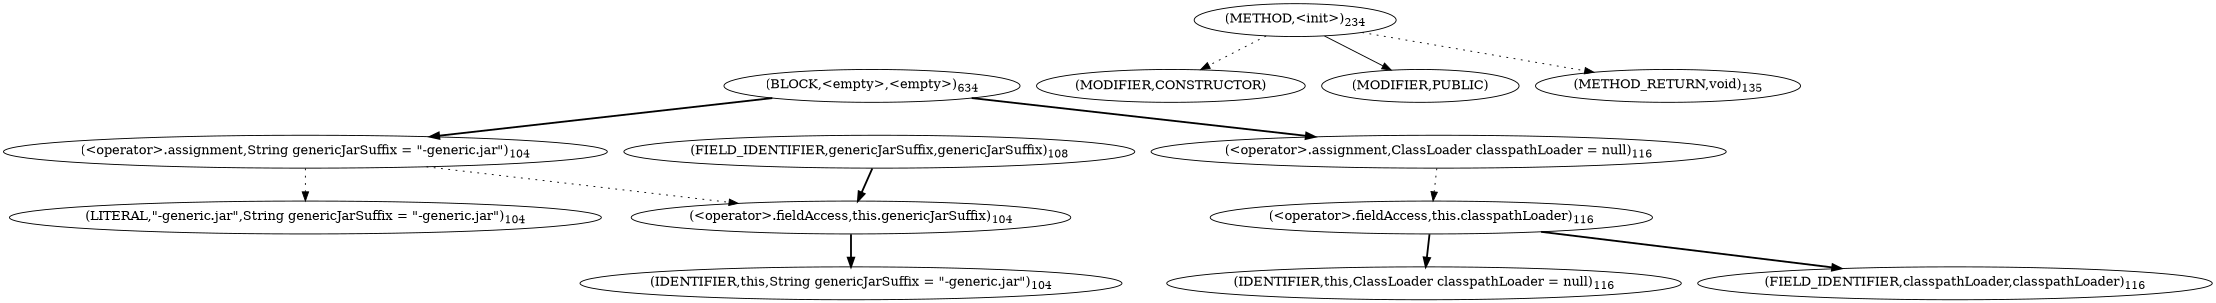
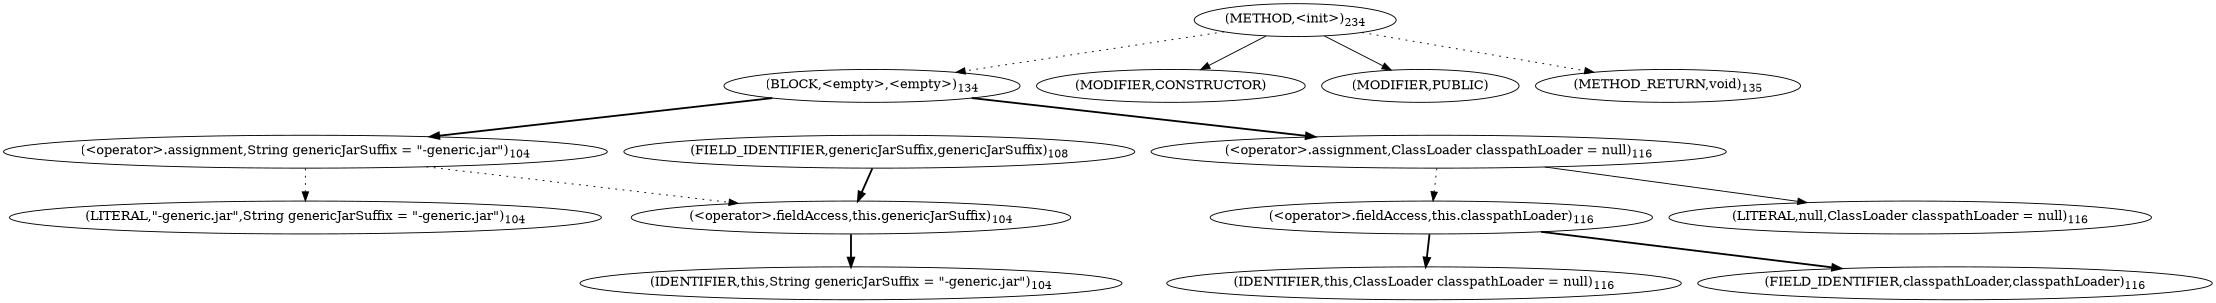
  digraph {
    edge [style=bold]
    n1 [label=<(METHOD,&lt;init&gt;)<SUB>234</SUB>>]
-   n2 [label=<(BLOCK,&lt;empty&gt;,&lt;empty&gt;)<SUB>634</SUB>>]
+   n2 [label=<(BLOCK,&lt;empty&gt;,&lt;empty&gt;)<SUB>134</SUB>>]
    n3 [label=<(MODIFIER,CONSTRUCTOR)>]
    n4 [label=<(MODIFIER,PUBLIC)>]
    n5 [label=<(METHOD_RETURN,void)<SUB>135</SUB>>]
    n6 [label=<(&lt;operator&gt;.assignment,String genericJarSuffix = &quot;-generic.jar&quot;)<SUB>104</SUB>>]
    n7 [label=<(&lt;operator&gt;.assignment,ClassLoader classpathLoader = null)<SUB>116</SUB>>]
    n8 [label=<(&lt;operator&gt;.fieldAccess,this.genericJarSuffix)<SUB>104</SUB>>]
    n9 [label=<(LITERAL,&quot;-generic.jar&quot;,String genericJarSuffix = &quot;-generic.jar&quot;)<SUB>104</SUB>>]
    n10 [label=<(&lt;operator&gt;.fieldAccess,this.classpathLoader)<SUB>116</SUB>>]
+   n11 [label=<(LITERAL,null,ClassLoader classpathLoader = null)<SUB>116</SUB>>]
    n12 [label=<(IDENTIFIER,this,String genericJarSuffix = &quot;-generic.jar&quot;)<SUB>104</SUB>>]
    n13 [label=<(FIELD_IDENTIFIER,genericJarSuffix,genericJarSuffix)<SUB>108</SUB>>]
    n14 [label=<(IDENTIFIER,this,ClassLoader classpathLoader = null)<SUB>116</SUB>>]
    n15 [label=<(FIELD_IDENTIFIER,classpathLoader,classpathLoader)<SUB>116</SUB>>]
-   n1 -> n3 [style=dotted]
+   n1 -> n2 [style=dotted]
+   n1 -> n3 [style=solid]
    n1 -> n4 [style=solid]
    n1 -> n5 [style=dotted]
    n2 -> n6
    n2 -> n7
    n6 -> n8 [style=dotted]
    n6 -> n9 [style=dotted]
    n7 -> n10 [style=dotted]
+   n7 -> n11 [style=solid]
    n8 -> n12
    n10 -> n14
    n10 -> n15
    n13 -> n8
  }
